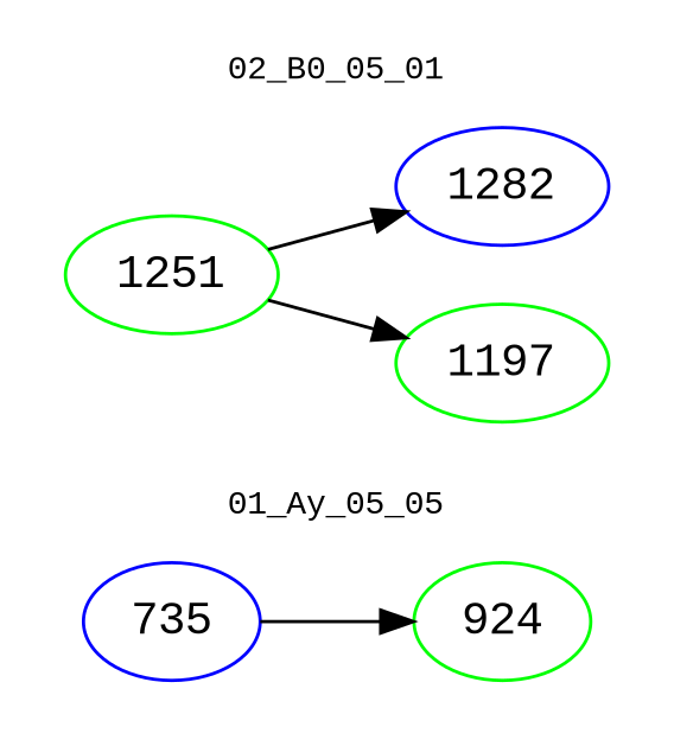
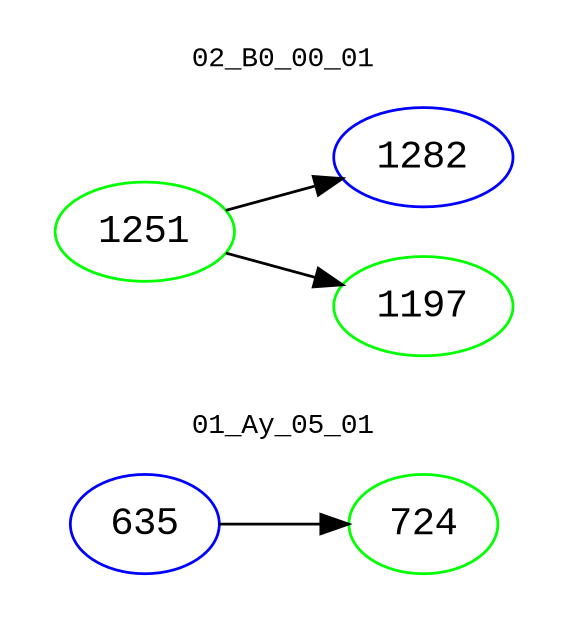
  digraph {
    fontname="Liberation Mono"
    rankdir=LR
    node [color=green fontname="Liberation Mono"]
    edge [color=black fontname="Liberation Mono"]
-   n1 [color=blue label=735]
-   n2 [label=924]
+   n1 [color=blue label=635]
+   n2 [label=724]
    n3 [label=1251]
    n4 [label=1197]
    n5 [color=blue label=1282]
    subgraph cluster_1 {
      color=white
      fontsize=10
-     label="01_Ay_05_05"
+     label="01_Ay_05_01"
      n1
      n2
    }
    subgraph cluster_2 {
      color=white
      fontsize=10
-     label="02_B0_05_01"
+     label="02_B0_00_01"
      n3
      n4
      n5
    }
    n1 -> n2
    n3 -> n4
    n3 -> n5
  }
